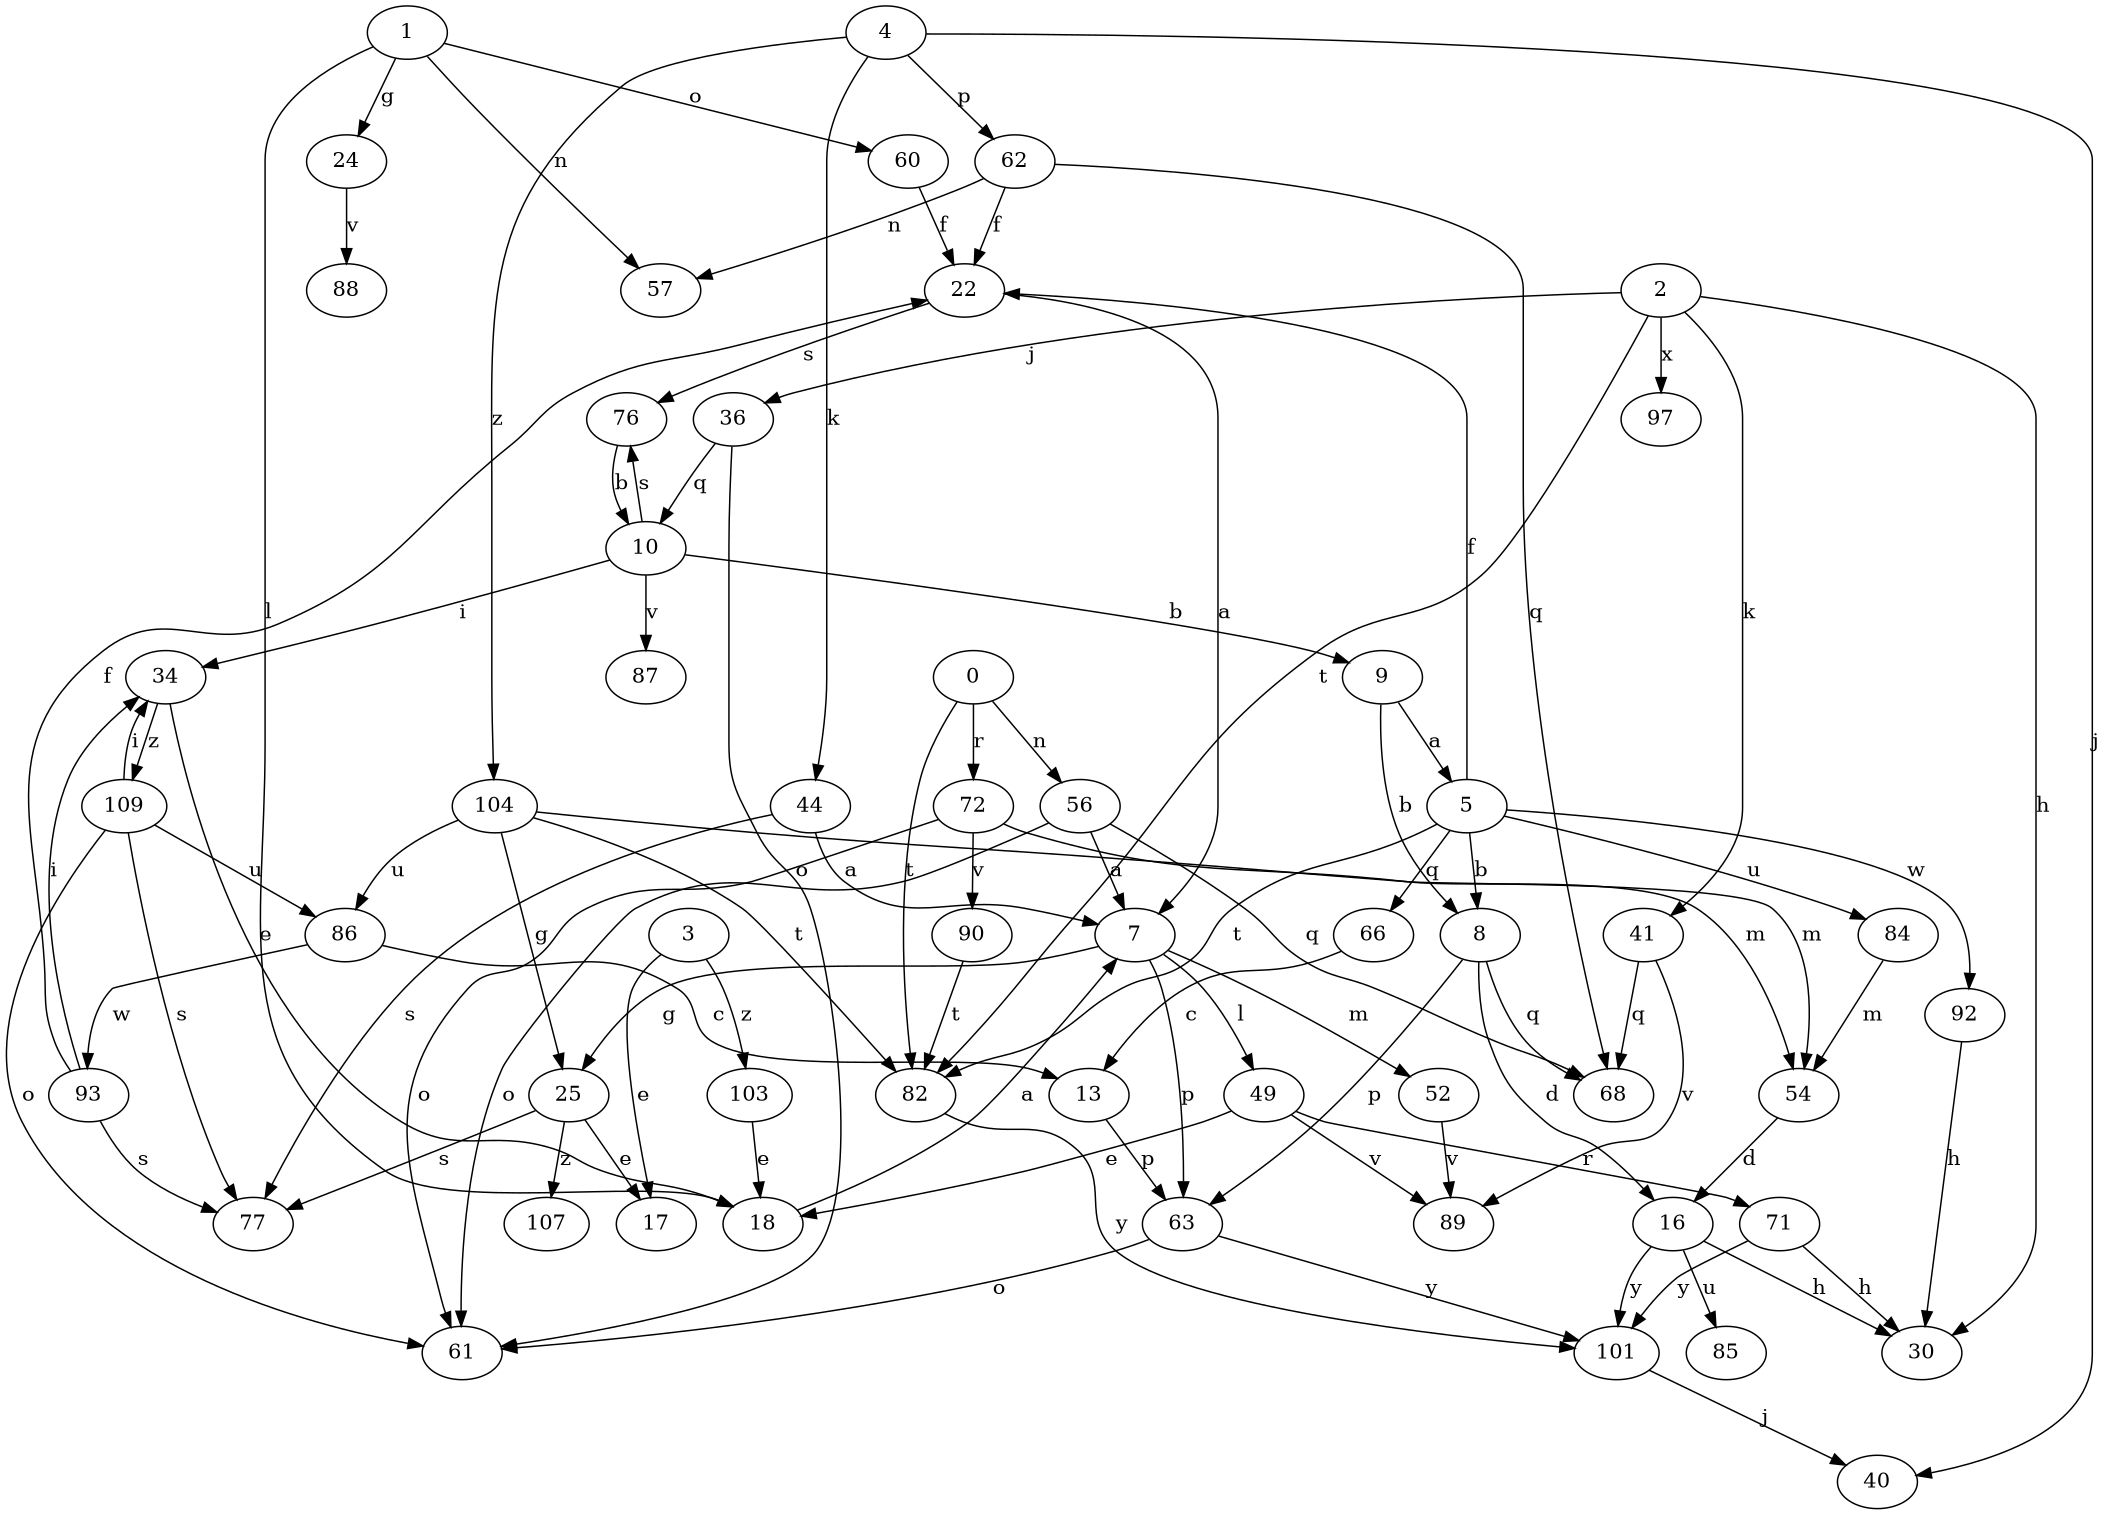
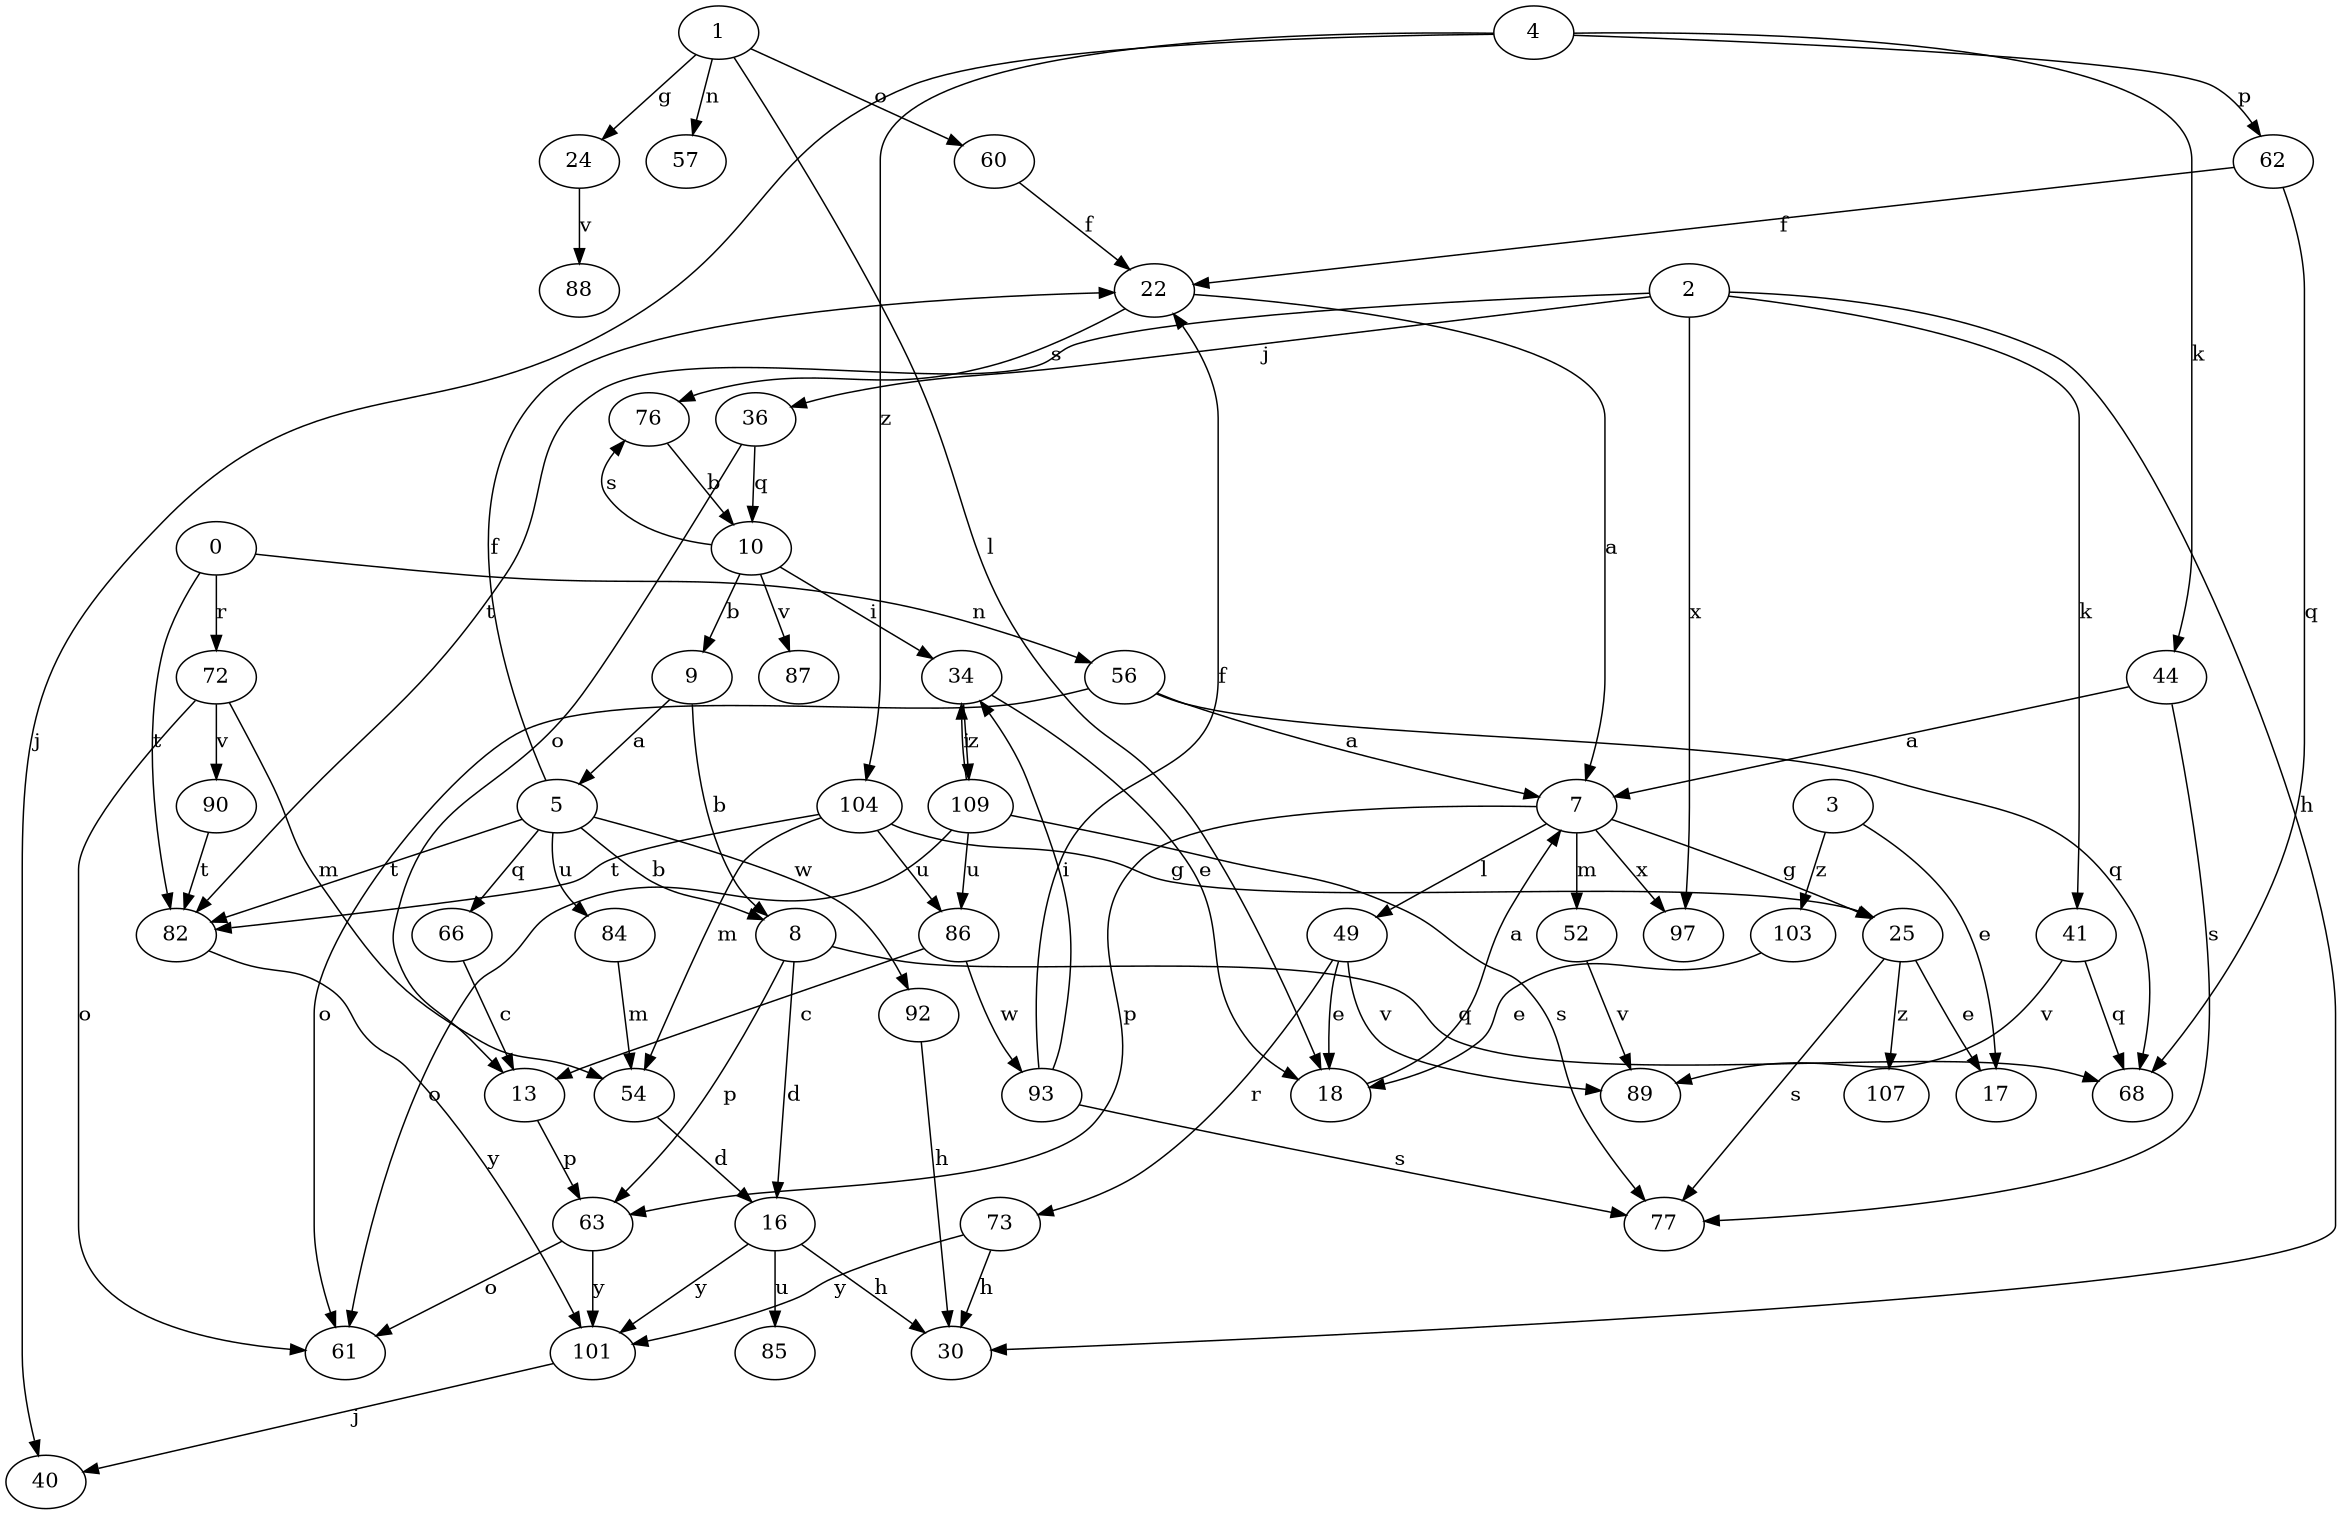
  strict digraph {
    1
    24
    57
    60
    18
    88
    49
    89
-   73 [label=71]
+   73
    22
    2
    30
    36
    41
    82
    97
    10
    61
    68
    101
    3
    17
    103
    4
    40
    44
    62
    104
    7
    77
    25
    54
    86
    5
    8
    66
    84
    92
    63
    16
    76
    13
    52
    107
    85
    9
    34
    87
    109
    0
    56
    72
    90
    93
    1 -> 24 [label=g]
    1 -> 57 [label=n]
    1 -> 60 [label=o]
    1 -> 18 [label=l]
    24 -> 88 [label=v]
    60 -> 22 [label=f]
    18 -> 7 [label=a]
    49 -> 18 [label=e]
    49 -> 89 [label=v]
    49 -> 73 [label=r]
    73 -> 30 [label=h]
    73 -> 101 [label=y]
    22 -> 7 [label=a]
    22 -> 76 [label=s]
    2 -> 30 [label=h]
    2 -> 36 [label=j]
    2 -> 41 [label=k]
    2 -> 82 [label=t]
    2 -> 97 [label=x]
    36 -> 10 [label=q]
-   36 -> 61 [label=o]
+   36 -> 13 [label=o]
    41 -> 89 [label=v]
    41 -> 68 [label=q]
    82 -> 101 [label=y]
    10 -> 76 [label=s]
    10 -> 9 [label=b]
    10 -> 34 [label=i]
    10 -> 87 [label=v]
    101 -> 40 [label=j]
    3 -> 17 [label=e]
    3 -> 103 [label=z]
    103 -> 18 [label=e]
    4 -> 40 [label=j]
    4 -> 44 [label=k]
    4 -> 62 [label=p]
    4 -> 104 [label=z]
    44 -> 7 [label=a]
    44 -> 77 [label=s]
-   62 -> 57 [label=n]
    62 -> 22 [label=f]
    62 -> 68 [label=q]
    104 -> 82 [label=t]
    104 -> 25 [label=g]
    104 -> 54 [label=m]
    104 -> 86 [label=u]
    7 -> 49 [label=l]
+   7 -> 97 [label=x]
    7 -> 25 [label=g]
    7 -> 63 [label=p]
    7 -> 52 [label=m]
    25 -> 17 [label=e]
    25 -> 77 [label=s]
    25 -> 107 [label=z]
    54 -> 16 [label=d]
    86 -> 13 [label=c]
    86 -> 93 [label=w]
    5 -> 22 [label=f]
    5 -> 82 [label=t]
    5 -> 8 [label=b]
    5 -> 66 [label=q]
    5 -> 84 [label=u]
    5 -> 92 [label=w]
    8 -> 68 [label=q]
    8 -> 63 [label=p]
    8 -> 16 [label=d]
    66 -> 13 [label=c]
    84 -> 54 [label=m]
    92 -> 30 [label=h]
    63 -> 61 [label=o]
    63 -> 101 [label=y]
    16 -> 30 [label=h]
    16 -> 101 [label=y]
    16 -> 85 [label=u]
    76 -> 10 [label=b]
    13 -> 63 [label=p]
    52 -> 89 [label=v]
    9 -> 5 [label=a]
    9 -> 8 [label=b]
    34 -> 18 [label=e]
    34 -> 109 [label=z]
    109 -> 61 [label=o]
    109 -> 77 [label=s]
    109 -> 86 [label=u]
    109 -> 34 [label=i]
    0 -> 82 [label=t]
    0 -> 56 [label=n]
    0 -> 72 [label=r]
    56 -> 61 [label=o]
    56 -> 68 [label=q]
    56 -> 7 [label=a]
    72 -> 61 [label=o]
    72 -> 54 [label=m]
    72 -> 90 [label=v]
    90 -> 82 [label=t]
    93 -> 22 [label=f]
    93 -> 77 [label=s]
    93 -> 34 [label=i]
  }
